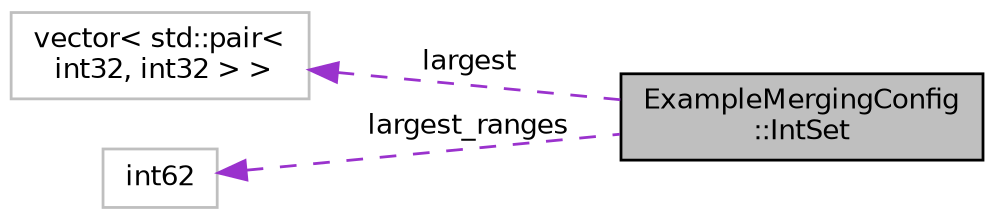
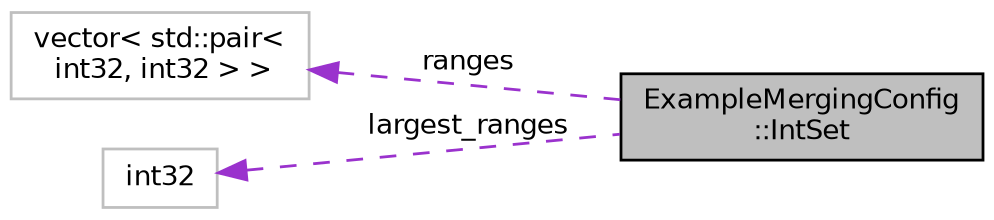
  digraph {
    rankdir=LR
    node [color=grey75 fillcolor=white fontname=Helvetica fontsize=10 shape=record style=filled]
    edge [color=darkorchid3 dir=back fontname=Helvetica fontsize=10 labelfontname=Helvetica labelfontsize=10 style=dashed]
    n1 [color=black fillcolor=grey75 fontcolor=black height=0.2 label="ExampleMergingConfig\l::IntSet" width=0.4]
    n2 [height=0.2 label="vector\< std::pair\<\l int32, int32 \> \>" width=0.4]
-   n3 [height=0.2 label=int62 width=0.4]
-   n2 -> n1 [label=" largest"]
+   n3 [height=0.2 label=int32 width=0.4]
+   n2 -> n1 [label=" ranges"]
    n3 -> n1 [label=" largest_ranges"]
  }
